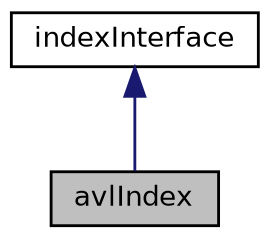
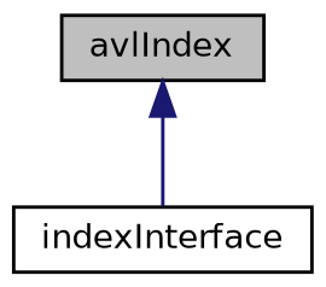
  digraph {
    node [color=black fontname=Helvetica fontsize=10 shape=record style=filled]
    n1 [fillcolor=grey75 fontcolor=black height=0.2 label=avlIndex width=0.4]
    n2 [fillcolor=white height=0.2 label=indexInterface width=0.4]
-   n2 -> n1 [color=midnightblue dir=back fontname=Helvetica fontsize=10 labelfontname=Helvetica labelfontsize=10 style=solid]
+   n1 -> n2 [color=midnightblue dir=back fontname=Helvetica fontsize=10 labelfontname=Helvetica labelfontsize=10 style=solid]
  }
